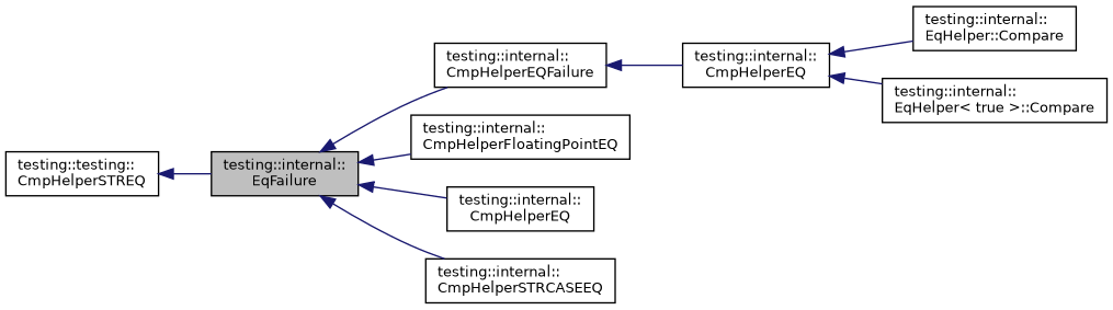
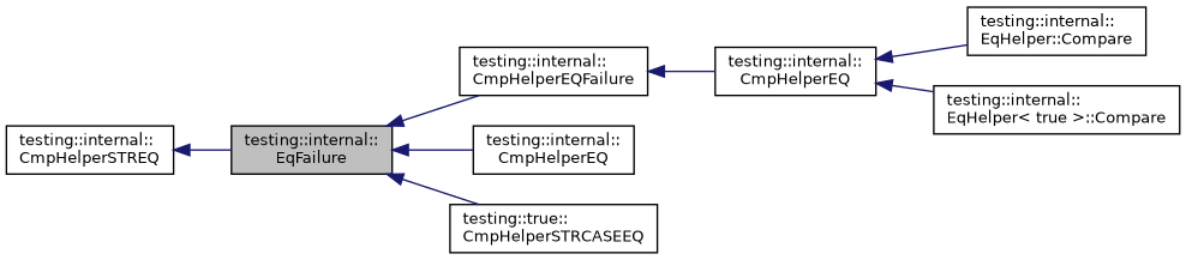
  digraph {
    rankdir=LR
    node [color=black fillcolor=white fontname=Helvetica fontsize=10 shape=record style=filled]
    edge [color=midnightblue dir=back fontname=Helvetica fontsize=10 labelfontname=Helvetica labelfontsize=10 style=solid]
    n1 [fillcolor=grey75 fontcolor=black height=0.2 label="testing::internal::\lEqFailure" width=0.4]
    n2 [height=0.2 label="testing::internal::\lCmpHelperEQFailure" width=0.4]
-   n3 [height=0.2 label="testing::internal::\lCmpHelperFloatingPointEQ" width=0.4]
    n4 [height=0.2 label="testing::internal::\lCmpHelperEQ" width=0.4]
-   n5 [height=0.2 label="testing::internal::\lCmpHelperSTRCASEEQ" width=0.4]
+   n5 [height=0.2 label="testing::true::\lCmpHelperSTRCASEEQ" width=0.4]
    n6 [height=0.2 label="testing::internal::\lCmpHelperEQ" width=0.4]
-   n7 [height=0.2 label="testing::testing::\lCmpHelperSTREQ" width=0.4]
+   n7 [height=0.2 label="testing::internal::\lCmpHelperSTREQ" width=0.4]
    n8 [height=0.2 label="testing::internal::\lEqHelper::Compare" width=0.4]
    n9 [height=0.2 label="testing::internal::\lEqHelper\< true \>::Compare" width=0.4]
    n1 -> n2
-   n1 -> n3
    n1 -> n4
    n1 -> n5
    n2 -> n6
    n6 -> n8
    n6 -> n9
    n7 -> n1
  }
